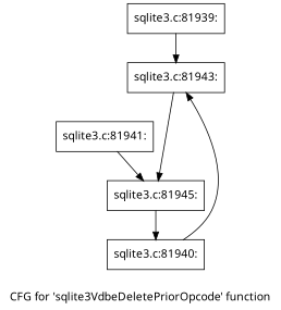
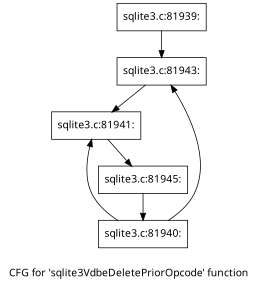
  digraph {
    fontname="Noto Sans"
    label="CFG for 'sqlite3VdbeDeletePriorOpcode' function"
    node [fontname="Noto Sans" shape=record]
    edge [fontname="Noto Sans"]
    n1 [label="{sqlite3.c:81939:}"]
    n2 [label="{sqlite3.c:81943:}"]
    n3 [label="{sqlite3.c:81940:}"]
    n4 [label="{sqlite3.c:81941:}"]
    n5 [label="{sqlite3.c:81945:}"]
    n1 -> n2
-   n2 -> n5
+   n2 -> n4
    n3 -> n2
+   n3 -> n4
    n4 -> n5
    n5 -> n3
  }
